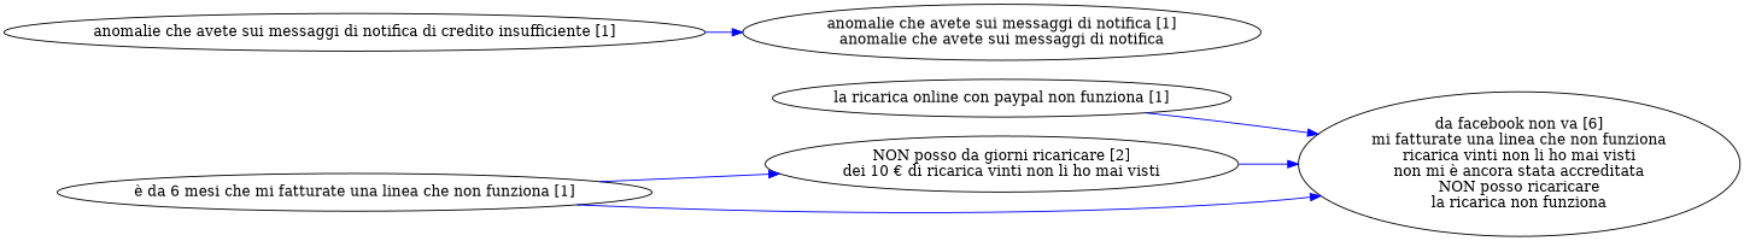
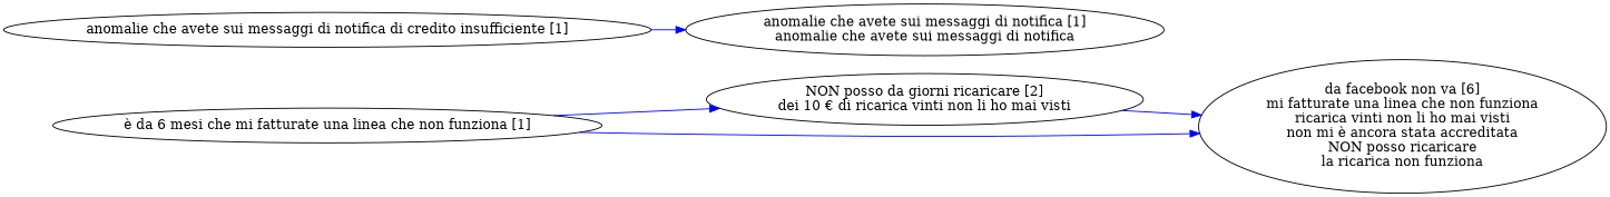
  digraph {
    rankdir=LR
    edge [color=blue]
    "NON posso da giorni ricaricare [2]\ndei 10 € di ricarica vinti non li ho mai visti"
    "da facebook non va [6]\nmi fatturate una linea che non funziona\nricarica vinti non li ho mai visti\nnon mi è ancora stata accreditata\nNON posso ricaricare\nla ricarica non funziona"
    "anomalie che avete sui messaggi di notifica di credito insufficiente [1]"
    "anomalie che avete sui messaggi di notifica [1]\nanomalie che avete sui messaggi di notifica"
-   "la ricarica online con paypal non funziona [1]"
    "è da 6 mesi che mi fatturate una linea che non funziona [1]"
    "NON posso da giorni ricaricare [2]\ndei 10 € di ricarica vinti non li ho mai visti" -> "da facebook non va [6]\nmi fatturate una linea che non funziona\nricarica vinti non li ho mai visti\nnon mi è ancora stata accreditata\nNON posso ricaricare\nla ricarica non funziona"
    "anomalie che avete sui messaggi di notifica di credito insufficiente [1]" -> "anomalie che avete sui messaggi di notifica [1]\nanomalie che avete sui messaggi di notifica"
-   "la ricarica online con paypal non funziona [1]" -> "da facebook non va [6]\nmi fatturate una linea che non funziona\nricarica vinti non li ho mai visti\nnon mi è ancora stata accreditata\nNON posso ricaricare\nla ricarica non funziona"
    "è da 6 mesi che mi fatturate una linea che non funziona [1]" -> "NON posso da giorni ricaricare [2]\ndei 10 € di ricarica vinti non li ho mai visti"
    "è da 6 mesi che mi fatturate una linea che non funziona [1]" -> "da facebook non va [6]\nmi fatturate una linea che non funziona\nricarica vinti non li ho mai visti\nnon mi è ancora stata accreditata\nNON posso ricaricare\nla ricarica non funziona"
  }
